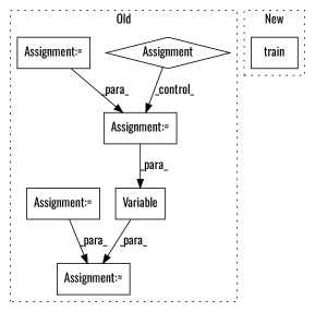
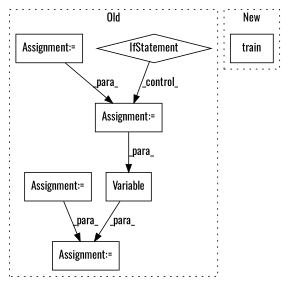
  digraph {
    fontname=Oswald
    node [a=7 l=1 shape=box fontname=Oswald]
    edge [fontname=Oswald]
    n1 [a=32 l="9,1" label=Variable s="3193,3220"]
    n2 [label="Assignment:=" s=3634]
    n3 [label="Assignment:=" s=3150]
-   n4 [a=25 l="4,2" label=Assignment s="3120,3128" shape=diamond]
+   n4 [a=25 l="4,2" label=IfStatement s="3120,3128" shape=diamond]
    n5 [label="Assignment:=" s=3080]
    n6 [l=16 label="Assignment:=" s=2962]
    n7 [a=32 l=7 label=train s=3202]
    subgraph cluster_1 {
      label=Old
      style=dotted
      n1
      n2
      n3
      n4
      n5
      n6
    }
    subgraph cluster_2 {
      label=New
      style=dotted
      n7
    }
    n1 -> n2 [label=_para_]
    n3 -> n1 [label=_para_]
    n4 -> n3 [label=_control_]
    n5 -> n3 [label=_para_]
    n6 -> n2 [label=_para_]
  }
